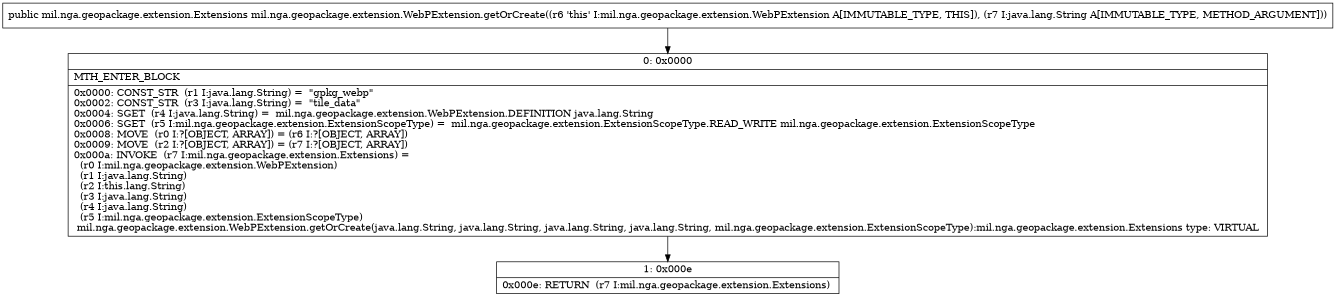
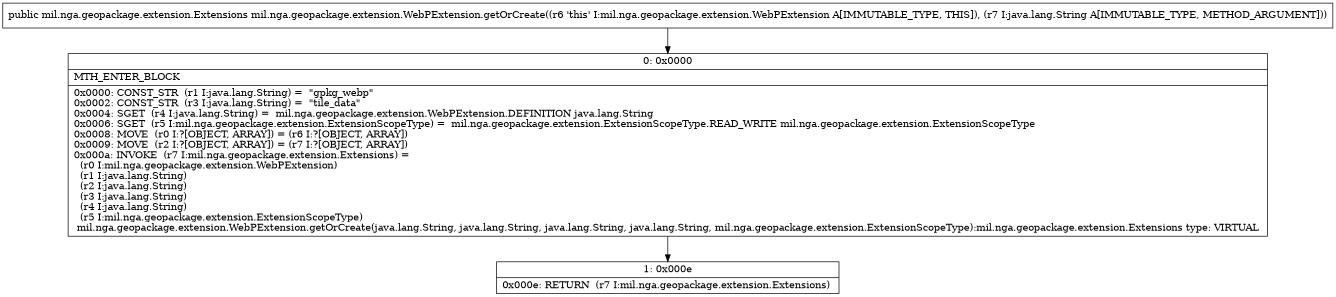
  digraph {
    node [shape=record]
-   n1 [label="{0\:\ 0x0000|MTH_ENTER_BLOCK\l|0x0000: CONST_STR  (r1 I:java.lang.String) =  \"gpkg_webp\" \l0x0002: CONST_STR  (r3 I:java.lang.String) =  \"tile_data\" \l0x0004: SGET  (r4 I:java.lang.String) =  mil.nga.geopackage.extension.WebPExtension.DEFINITION java.lang.String \l0x0006: SGET  (r5 I:mil.nga.geopackage.extension.ExtensionScopeType) =  mil.nga.geopackage.extension.ExtensionScopeType.READ_WRITE mil.nga.geopackage.extension.ExtensionScopeType \l0x0008: MOVE  (r0 I:?[OBJECT, ARRAY]) = (r6 I:?[OBJECT, ARRAY]) \l0x0009: MOVE  (r2 I:?[OBJECT, ARRAY]) = (r7 I:?[OBJECT, ARRAY]) \l0x000a: INVOKE  (r7 I:mil.nga.geopackage.extension.Extensions) = \l  (r0 I:mil.nga.geopackage.extension.WebPExtension)\l  (r1 I:java.lang.String)\l  (r2 I:this.lang.String)\l  (r3 I:java.lang.String)\l  (r4 I:java.lang.String)\l  (r5 I:mil.nga.geopackage.extension.ExtensionScopeType)\l mil.nga.geopackage.extension.WebPExtension.getOrCreate(java.lang.String, java.lang.String, java.lang.String, java.lang.String, mil.nga.geopackage.extension.ExtensionScopeType):mil.nga.geopackage.extension.Extensions type: VIRTUAL \l}"]
+   n1 [label="{0\:\ 0x0000|MTH_ENTER_BLOCK\l|0x0000: CONST_STR  (r1 I:java.lang.String) =  \"gpkg_webp\" \l0x0002: CONST_STR  (r3 I:java.lang.String) =  \"tile_data\" \l0x0004: SGET  (r4 I:java.lang.String) =  mil.nga.geopackage.extension.WebPExtension.DEFINITION java.lang.String \l0x0006: SGET  (r5 I:mil.nga.geopackage.extension.ExtensionScopeType) =  mil.nga.geopackage.extension.ExtensionScopeType.READ_WRITE mil.nga.geopackage.extension.ExtensionScopeType \l0x0008: MOVE  (r0 I:?[OBJECT, ARRAY]) = (r6 I:?[OBJECT, ARRAY]) \l0x0009: MOVE  (r2 I:?[OBJECT, ARRAY]) = (r7 I:?[OBJECT, ARRAY]) \l0x000a: INVOKE  (r7 I:mil.nga.geopackage.extension.Extensions) = \l  (r0 I:mil.nga.geopackage.extension.WebPExtension)\l  (r1 I:java.lang.String)\l  (r2 I:java.lang.String)\l  (r3 I:java.lang.String)\l  (r4 I:java.lang.String)\l  (r5 I:mil.nga.geopackage.extension.ExtensionScopeType)\l mil.nga.geopackage.extension.WebPExtension.getOrCreate(java.lang.String, java.lang.String, java.lang.String, java.lang.String, mil.nga.geopackage.extension.ExtensionScopeType):mil.nga.geopackage.extension.Extensions type: VIRTUAL \l}"]
    n2 [label="{1\:\ 0x000e|0x000e: RETURN  (r7 I:mil.nga.geopackage.extension.Extensions) \l}"]
    n3 [label="{public mil.nga.geopackage.extension.Extensions mil.nga.geopackage.extension.WebPExtension.getOrCreate((r6 'this' I:mil.nga.geopackage.extension.WebPExtension A[IMMUTABLE_TYPE, THIS]), (r7 I:java.lang.String A[IMMUTABLE_TYPE, METHOD_ARGUMENT])) }"]
    n1 -> n2
    n3 -> n1
  }
